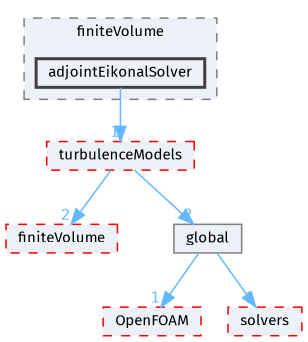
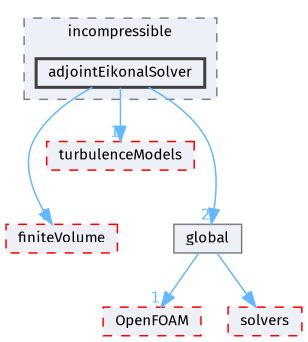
  digraph {
    compound=true
    fontname="Fira Sans"
    node [color=red fillcolor="#edf0f7" fontname="Fira Sans" fontsize=10 shape=box style="filled,dashed"]
    edge [color=steelblue1 fontcolor=steelblue1 fontname="Fira Sans" fontsize=10 headlabel=1 labeldistance=1.5 labelfontname=Helvetica labelfontsize=10]
    n1 [color=grey25 height=0.2 label=adjointEikonalSolver style="filled,bold" width=0.4]
    n2 [height=0.2 label=turbulenceModels width=0.4]
    n3 [height=0.2 label=finiteVolume width=0.4]
    n4 [color=grey50 height=0.2 label=global style=filled width=0.4]
    n5 [height=0.2 label=OpenFOAM width=0.4]
    n6 [height=0.2 label=solvers width=0.4]
    subgraph cluster_1 {
      bgcolor="#edf0f7"
      fontsize=10
-     label=finiteVolume
+     label=incompressible
      pencolor=grey50
      style="filled,dashed"
      n1
    }
    n1 -> n2
-   n2 -> n3 [headlabel=2]
-   n2 -> n4 [headlabel=2]
+   n1 -> n3 [headlabel=2]
+   n1 -> n4 [headlabel=2]
    n4 -> n5
    n4 -> n6
  }
